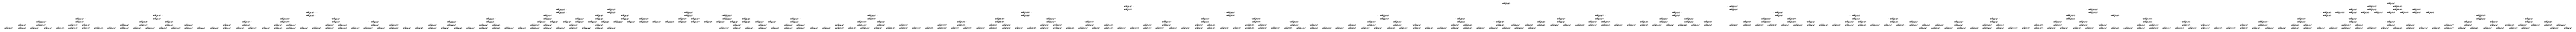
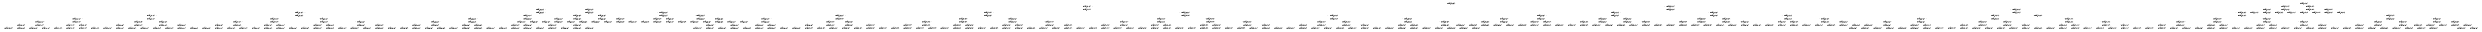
  digraph {
    n1 [label="Node{data=[9538, 9538]}"]
    n2 [label="Node{data=[7425, 7425]}"]
    n3 [label="Node{data=[9624, 9624]}"]
    n4 [label="Node{data=[3326, 3326]}"]
    n5 [label="Node{data=[9474, 9474]}"]
    n6 [label="Node{data=[9592, 9592]}"]
    n7 [label="Node{data=[9796, 9796]}"]
    n8 [label="Node{data=[3067, 3067]}"]
    n9 [label="Node{data=[3358, 3358]}"]
    n10 [label="Node{data=[9442, 9442]}"]
    n11 [label="Node{data=[9506, 9506]}"]
    n12 [label="Node{data=[1891, 1891]}"]
    n13 [label="Node{data=[3083, 3083]}"]
    n14 [label="Node{data=[5077, 5077]}"]
    n15 [label="Node{data=[1765, 1765]}"]
    n16 [label="Node{data=[2847, 2847]}"]
    n17 [label="Node{data=[3075, 3075]}"]
    n18 [label="Node{data=[3318, 3318]}"]
    n19 [label="Node{data=[1585, 1585]}"]
    n20 [label="Node{data=[1793, 1793]}"]
    n21 [label="Node{data=[2295, 2295]}"]
    n22 [label="Node{data=[3020, 3020]}"]
    n23 [label="Node{data=[1557, 1557]}"]
    n24 [label="Node{data=[1644, 1644]}"]
    n25 [label="Node{data=[1791, 1791]}"]
    n26 [label="Node{data=[1795, 1795]}"]
    n27 [label="Node{data=[1545, 1545]}"]
    n28 [label="Node{data=[1583, 1583]}"]
    n29 [label="Node{data=[1638, 1638]}"]
    n30 [label="Node{data=[1760, 1760]}"]
    n31 [label="Node{data=[1790, 1790]}"]
    n32 [label="Node{data=[1792, 1792]}"]
    n33 [label="Node{data=[1794, 1794]}"]
    n34 [label="Node{data=[1796, 1796]}"]
    n35 [label="Node{data=[2258, 2258]}"]
    n36 [label="Node{data=[2341, 2341]}"]
    n37 [label="Node{data=[3018, 3018]}"]
    n38 [label="Node{data=[3050, 3050]}"]
    n39 [label="Node{data=[1960, 1960]}"]
    n40 [label="Node{data=[2270, 2270]}"]
    n41 [label="Node{data=[2301, 2301]}"]
    n42 [label="Node{data=[2846, 2846]}"]
    n43 [label="Node{data=[3009, 3009]}"]
    n44 [label="Node{data=[3019, 3019]}"]
    n45 [label="Node{data=[3021, 3021]}"]
    n46 [label="Node{data=[3066, 3066]}"]
    n47 [label="Node{data=[3071, 3071]}"]
    n48 [label="Node{data=[3079, 3079]}"]
    n49 [label="Node{data=[3314, 3314]}"]
    n50 [label="Node{data=[3322, 3322]}"]
    n51 [label="Node{data=[3069, 3069]}"]
    n52 [label="Node{data=[3073, 3073]}"]
    n53 [label="Node{data=[3077, 3077]}"]
    n54 [label="Node{data=[3081, 3081]}"]
    n55 [label="Node{data=[3068, 3068]}"]
    n56 [label="Node{data=[3070, 3070]}"]
    n57 [label="Node{data=[3072, 3072]}"]
    n58 [label="Node{data=[3074, 3074]}"]
    n59 [label="Node{data=[3076, 3076]}"]
    n60 [label="Node{data=[3078, 3078]}"]
    n61 [label="Node{data=[3080, 3080]}"]
    n62 [label="Node{data=[3082, 3082]}"]
    n63 [label="Node{data=[3090, 3090]}"]
    n64 [label="Node{data=[3316, 3316]}"]
    n65 [label="Node{data=[3320, 3320]}"]
    n66 [label="Node{data=[3324, 3324]}"]
    n67 [label="Node{data=[3084, 3084]}"]
    n68 [label="Node{data=[3143, 3143]}"]
    n69 [label="Node{data=[3315, 3315]}"]
    n70 [label="Node{data=[3317, 3317]}"]
    n71 [label="Node{data=[3319, 3319]}"]
    n72 [label="Node{data=[3321, 3321]}"]
    n73 [label="Node{data=[3323, 3323]}"]
    n74 [label="Node{data=[3325, 3325]}"]
    n75 [label="Node{data=[3342, 3342]}"]
    n76 [label="Node{data=[3334, 3334]}"]
    n77 [label="Node{data=[3350, 3350]}"]
    n78 [label="Node{data=[3366, 3366]}"]
    n79 [label="Node{data=[5085, 5085]}"]
    n80 [label="Node{data=[3330, 3330]}"]
    n81 [label="Node{data=[3338, 3338]}"]
    n82 [label="Node{data=[3346, 3346]}"]
    n83 [label="Node{data=[3354, 3354]}"]
    n84 [label="Node{data=[3328, 3328]}"]
    n85 [label="Node{data=[3332, 3332]}"]
    n86 [label="Node{data=[3336, 3336]}"]
    n87 [label="Node{data=[3340, 3340]}"]
    n88 [label="Node{data=[3327, 3327]}"]
    n89 [label="Node{data=[3329, 3329]}"]
    n90 [label="Node{data=[3331, 3331]}"]
    n91 [label="Node{data=[3333, 3333]}"]
    n92 [label="Node{data=[3335, 3335]}"]
    n93 [label="Node{data=[3337, 3337]}"]
    n94 [label="Node{data=[3339, 3339]}"]
    n95 [label="Node{data=[3341, 3341]}"]
    n96 [label="Node{data=[3344, 3344]}"]
    n97 [label="Node{data=[3348, 3348]}"]
    n98 [label="Node{data=[3352, 3352]}"]
    n99 [label="Node{data=[3356, 3356]}"]
    n100 [label="Node{data=[3343, 3343]}"]
    n101 [label="Node{data=[3345, 3345]}"]
    n102 [label="Node{data=[3347, 3347]}"]
    n103 [label="Node{data=[3349, 3349]}"]
    n104 [label="Node{data=[3351, 3351]}"]
    n105 [label="Node{data=[3353, 3353]}"]
    n106 [label="Node{data=[3355, 3355]}"]
    n107 [label="Node{data=[3357, 3357]}"]
    n108 [label="Node{data=[3362, 3362]}"]
    n109 [label="Node{data=[3625, 3625]}"]
    n110 [label="Node{data=[5081, 5081]}"]
    n111 [label="Node{data=[5645, 5645]}"]
    n112 [label="Node{data=[3360, 3360]}"]
    n113 [label="Node{data=[3364, 3364]}"]
    n114 [label="Node{data=[3368, 3368]}"]
    n115 [label="Node{data=[5038, 5038]}"]
    n116 [label="Node{data=[3359, 3359]}"]
    n117 [label="Node{data=[3361, 3361]}"]
    n118 [label="Node{data=[3363, 3363]}"]
    n119 [label="Node{data=[3365, 3365]}"]
    n120 [label="Node{data=[3367, 3367]}"]
    n121 [label="Node{data=[3369, 3369]}"]
    n122 [label="Node{data=[3755, 3755]}"]
    n123 [label="Node{data=[5076, 5076]}"]
    n124 [label="Node{data=[5079, 5079]}"]
    n125 [label="Node{data=[5083, 5083]}"]
    n126 [label="Node{data=[5146, 5146]}"]
    n127 [label="Node{data=[5679, 5679]}"]
    n128 [label="Node{data=[5078, 5078]}"]
    n129 [label="Node{data=[5080, 5080]}"]
    n130 [label="Node{data=[5082, 5082]}"]
    n131 [label="Node{data=[5084, 5084]}"]
    n132 [label="Node{data=[5145, 5145]}"]
    n133 [label="Node{data=[5633, 5633]}"]
    n134 [label="Node{data=[5675, 5675]}"]
    n135 [label="Node{data=[6468, 6468]}"]
    n136 [label="Node{data=[8332, 8332]}"]
    n137 [label="Node{data=[9458, 9458]}"]
    n138 [label="Node{data=[9490, 9490]}"]
    n139 [label="Node{data=[9522, 9522]}"]
    n140 [label="Node{data=[8324, 8324]}"]
    n141 [label="Node{data=[9409, 9409]}"]
    n142 [label="Node{data=[9450, 9450]}"]
    n143 [label="Node{data=[9466, 9466]}"]
    n144 [label="Node{data=[8320, 8320]}"]
    n145 [label="Node{data=[8328, 8328]}"]
    n146 [label="Node{data=[9240, 9240]}"]
    n147 [label="Node{data=[9438, 9438]}"]
    n148 [label="Node{data=[8289, 8289]}"]
    n149 [label="Node{data=[8322, 8322]}"]
    n150 [label="Node{data=[8326, 8326]}"]
    n151 [label="Node{data=[8330, 8330]}"]
    n152 [label="Node{data=[7951, 7951]}"]
    n153 [label="Node{data=[8297, 8297]}"]
    n154 [label="Node{data=[8321, 8321]}"]
    n155 [label="Node{data=[8323, 8323]}"]
    n156 [label="Node{data=[8325, 8325]}"]
    n157 [label="Node{data=[8327, 8327]}"]
    n158 [label="Node{data=[8329, 8329]}"]
    n159 [label="Node{data=[8331, 8331]}"]
    n160 [label="Node{data=[8835, 8835]}"]
    n161 [label="Node{data=[9301, 9301]}"]
    n162 [label="Node{data=[9436, 9436]}"]
    n163 [label="Node{data=[9440, 9440]}"]
    n164 [label="Node{data=[8333, 8333]}"]
    n165 [label="Node{data=[8944, 8944]}"]
    n166 [label="Node{data=[9297, 9297]}"]
    n167 [label="Node{data=[9361, 9361]}"]
    n168 [label="Node{data=[9435, 9435]}"]
    n169 [label="Node{data=[9437, 9437]}"]
    n170 [label="Node{data=[9439, 9439]}"]
    n171 [label="Node{data=[9441, 9441]}"]
    n172 [label="Node{data=[9446, 9446]}"]
    n173 [label="Node{data=[9454, 9454]}"]
    n174 [label="Node{data=[9462, 9462]}"]
    n175 [label="Node{data=[9470, 9470]}"]
    n176 [label="Node{data=[9444, 9444]}"]
    n177 [label="Node{data=[9448, 9448]}"]
    n178 [label="Node{data=[9452, 9452]}"]
    n179 [label="Node{data=[9456, 9456]}"]
    n180 [label="Node{data=[9443, 9443]}"]
    n181 [label="Node{data=[9445, 9445]}"]
    n182 [label="Node{data=[9447, 9447]}"]
    n183 [label="Node{data=[9449, 9449]}"]
    n184 [label="Node{data=[9451, 9451]}"]
    n185 [label="Node{data=[9453, 9453]}"]
    n186 [label="Node{data=[9455, 9455]}"]
    n187 [label="Node{data=[9457, 9457]}"]
    n188 [label="Node{data=[9460, 9460]}"]
    n189 [label="Node{data=[9464, 9464]}"]
    n190 [label="Node{data=[9468, 9468]}"]
    n191 [label="Node{data=[9472, 9472]}"]
    n192 [label="Node{data=[9459, 9459]}"]
    n193 [label="Node{data=[9461, 9461]}"]
    n194 [label="Node{data=[9463, 9463]}"]
    n195 [label="Node{data=[9465, 9465]}"]
    n196 [label="Node{data=[9467, 9467]}"]
    n197 [label="Node{data=[9469, 9469]}"]
    n198 [label="Node{data=[9471, 9471]}"]
    n199 [label="Node{data=[9473, 9473]}"]
    n200 [label="Node{data=[9482, 9482]}"]
    n201 [label="Node{data=[9498, 9498]}"]
    n202 [label="Node{data=[9514, 9514]}"]
    n203 [label="Node{data=[9530, 9530]}"]
    n204 [label="Node{data=[9478, 9478]}"]
    n205 [label="Node{data=[9486, 9486]}"]
    n206 [label="Node{data=[9494, 9494]}"]
    n207 [label="Node{data=[9502, 9502]}"]
    n208 [label="Node{data=[9476, 9476]}"]
    n209 [label="Node{data=[9480, 9480]}"]
    n210 [label="Node{data=[9484, 9484]}"]
    n211 [label="Node{data=[9488, 9488]}"]
    n212 [label="Node{data=[9475, 9475]}"]
    n213 [label="Node{data=[9477, 9477]}"]
    n214 [label="Node{data=[9479, 9479]}"]
    n215 [label="Node{data=[9481, 9481]}"]
    n216 [label="Node{data=[9483, 9483]}"]
    n217 [label="Node{data=[9485, 9485]}"]
    n218 [label="Node{data=[9487, 9487]}"]
    n219 [label="Node{data=[9489, 9489]}"]
    n220 [label="Node{data=[9492, 9492]}"]
    n221 [label="Node{data=[9496, 9496]}"]
    n222 [label="Node{data=[9500, 9500]}"]
    n223 [label="Node{data=[9504, 9504]}"]
    n224 [label="Node{data=[9491, 9491]}"]
    n225 [label="Node{data=[9493, 9493]}"]
    n226 [label="Node{data=[9495, 9495]}"]
    n227 [label="Node{data=[9497, 9497]}"]
    n228 [label="Node{data=[9499, 9499]}"]
    n229 [label="Node{data=[9501, 9501]}"]
    n230 [label="Node{data=[9503, 9503]}"]
    n231 [label="Node{data=[9505, 9505]}"]
    n232 [label="Node{data=[9510, 9510]}"]
    n233 [label="Node{data=[9518, 9518]}"]
    n234 [label="Node{data=[9526, 9526]}"]
    n235 [label="Node{data=[9534, 9534]}"]
    n236 [label="Node{data=[9508, 9508]}"]
    n237 [label="Node{data=[9512, 9512]}"]
    n238 [label="Node{data=[9516, 9516]}"]
    n239 [label="Node{data=[9520, 9520]}"]
    n240 [label="Node{data=[9507, 9507]}"]
    n241 [label="Node{data=[9509, 9509]}"]
    n242 [label="Node{data=[9511, 9511]}"]
    n243 [label="Node{data=[9513, 9513]}"]
    n244 [label="Node{data=[9515, 9515]}"]
    n245 [label="Node{data=[9517, 9517]}"]
    n246 [label="Node{data=[9519, 9519]}"]
    n247 [label="Node{data=[9521, 9521]}"]
    n248 [label="Node{data=[9524, 9524]}"]
    n249 [label="Node{data=[9528, 9528]}"]
    n250 [label="Node{data=[9532, 9532]}"]
    n251 [label="Node{data=[9536, 9536]}"]
    n252 [label="Node{data=[9523, 9523]}"]
    n253 [label="Node{data=[9525, 9525]}"]
    n254 [label="Node{data=[9527, 9527]}"]
    n255 [label="Node{data=[9529, 9529]}"]
    n256 [label="Node{data=[9531, 9531]}"]
    n257 [label="Node{data=[9533, 9533]}"]
    n258 [label="Node{data=[9535, 9535]}"]
    n259 [label="Node{data=[9537, 9537]}"]
    n260 [label="Node{data=[9576, 9576]}"]
    n261 [label="Node{data=[9608, 9608]}"]
    n262 [label="Node{data=[9764, 9764]}"]
    n263 [label="Node{data=[9828, 9828]}"]
    n264 [label="Node{data=[9568, 9568]}"]
    n265 [label="Node{data=[9584, 9584]}"]
    n266 [label="Node{data=[9600, 9600]}"]
    n267 [label="Node{data=[9616, 9616]}"]
    n268 [label="Node{data=[9564, 9564]}"]
    n269 [label="Node{data=[9572, 9572]}"]
    n270 [label="Node{data=[9580, 9580]}"]
    n271 [label="Node{data=[9588, 9588]}"]
    n272 [label="Node{data=[9562, 9562]}"]
    n273 [label="Node{data=[9566, 9566]}"]
    n274 [label="Node{data=[9570, 9570]}"]
    n275 [label="Node{data=[9574, 9574]}"]
    n276 [label="Node{data=[9539, 9539]}"]
    n277 [label="Node{data=[9563, 9563]}"]
    n278 [label="Node{data=[9565, 9565]}"]
    n279 [label="Node{data=[9567, 9567]}"]
    n280 [label="Node{data=[9569, 9569]}"]
    n281 [label="Node{data=[9571, 9571]}"]
    n282 [label="Node{data=[9573, 9573]}"]
    n283 [label="Node{data=[9575, 9575]}"]
    n284 [label="Node{data=[9578, 9578]}"]
    n285 [label="Node{data=[9582, 9582]}"]
    n286 [label="Node{data=[9586, 9586]}"]
    n287 [label="Node{data=[9590, 9590]}"]
    n288 [label="Node{data=[9577, 9577]}"]
    n289 [label="Node{data=[9579, 9579]}"]
    n290 [label="Node{data=[9581, 9581]}"]
    n291 [label="Node{data=[9583, 9583]}"]
    n292 [label="Node{data=[9585, 9585]}"]
    n293 [label="Node{data=[9587, 9587]}"]
    n294 [label="Node{data=[9589, 9589]}"]
+   n295 [label="Node{data=[9591, 9591]}"]
    n296 [label="Node{data=[9596, 9596]}"]
    n297 [label="Node{data=[9604, 9604]}"]
    n298 [label="Node{data=[9612, 9612]}"]
    n299 [label="Node{data=[9620, 9620]}"]
    n300 [label="Node{data=[9594, 9594]}"]
    n301 [label="Node{data=[9598, 9598]}"]
    n302 [label="Node{data=[9602, 9602]}"]
    n303 [label="Node{data=[9606, 9606]}"]
    n304 [label="Node{data=[9593, 9593]}"]
    n305 [label="Node{data=[9595, 9595]}"]
    n306 [label="Node{data=[9597, 9597]}"]
    n307 [label="Node{data=[9599, 9599]}"]
    n308 [label="Node{data=[9601, 9601]}"]
    n309 [label="Node{data=[9603, 9603]}"]
    n310 [label="Node{data=[9605, 9605]}"]
    n311 [label="Node{data=[9607, 9607]}"]
    n312 [label="Node{data=[9610, 9610]}"]
    n313 [label="Node{data=[9614, 9614]}"]
    n314 [label="Node{data=[9618, 9618]}"]
    n315 [label="Node{data=[9622, 9622]}"]
    n316 [label="Node{data=[9609, 9609]}"]
    n317 [label="Node{data=[9611, 9611]}"]
    n318 [label="Node{data=[9613, 9613]}"]
    n319 [label="Node{data=[9615, 9615]}"]
    n320 [label="Node{data=[9617, 9617]}"]
    n321 [label="Node{data=[9619, 9619]}"]
    n322 [label="Node{data=[9621, 9621]}"]
    n323 [label="Node{data=[9623, 9623]}"]
    n324 [label="Node{data=[9748, 9748]}"]
    n325 [label="Node{data=[9780, 9780]}"]
    n326 [label="Node{data=[9812, 9812]}"]
    n327 [label="Node{data=[9844, 9844]}"]
    n328 [label="Node{data=[9632, 9632]}"]
    n329 [label="Node{data=[9756, 9756]}"]
    n330 [label="Node{data=[9772, 9772]}"]
    n331 [label="Node{data=[9628, 9628]}"]
    n332 [label="Node{data=[9636, 9636]}"]
    n333 [label="Node{data=[9752, 9752]}"]
    n334 [label="Node{data=[9760, 9760]}"]
    n335 [label="Node{data=[9626, 9626]}"]
    n336 [label="Node{data=[9630, 9630]}"]
    n337 [label="Node{data=[9634, 9634]}"]
    n338 [label="Node{data=[9710, 9710]}"]
    n339 [label="Node{data=[9625, 9625]}"]
    n340 [label="Node{data=[9627, 9627]}"]
    n341 [label="Node{data=[9629, 9629]}"]
    n342 [label="Node{data=[9631, 9631]}"]
    n343 [label="Node{data=[9633, 9633]}"]
    n344 [label="Node{data=[9635, 9635]}"]
    n345 [label="Node{data=[9637, 9637]}"]
    n346 [label="Node{data=[9747, 9747]}"]
    n347 [label="Node{data=[9750, 9750]}"]
    n348 [label="Node{data=[9754, 9754]}"]
    n349 [label="Node{data=[9758, 9758]}"]
    n350 [label="Node{data=[9762, 9762]}"]
    n351 [label="Node{data=[9749, 9749]}"]
    n352 [label="Node{data=[9751, 9751]}"]
    n353 [label="Node{data=[9753, 9753]}"]
    n354 [label="Node{data=[9755, 9755]}"]
    n355 [label="Node{data=[9757, 9757]}"]
    n356 [label="Node{data=[9759, 9759]}"]
    n357 [label="Node{data=[9761, 9761]}"]
    n358 [label="Node{data=[9763, 9763]}"]
    n359 [label="Node{data=[9768, 9768]}"]
    n360 [label="Node{data=[9776, 9776]}"]
    n361 [label="Node{data=[9788, 9788]}"]
    n362 [label="Node{data=[9784, 9784]}"]
    n363 [label="Node{data=[9792, 9792]}"]
    n364 [label="Node{data=[9766, 9766]}"]
    n365 [label="Node{data=[9770, 9770]}"]
    n366 [label="Node{data=[9774, 9774]}"]
    n367 [label="Node{data=[9778, 9778]}"]
    n368 [label="Node{data=[9765, 9765]}"]
    n369 [label="Node{data=[9767, 9767]}"]
    n370 [label="Node{data=[9769, 9769]}"]
    n371 [label="Node{data=[9771, 9771]}"]
    n372 [label="Node{data=[9773, 9773]}"]
    n373 [label="Node{data=[9775, 9775]}"]
    n374 [label="Node{data=[9777, 9777]}"]
    n375 [label="Node{data=[9779, 9779]}"]
    n376 [label="Node{data=[9782, 9782]}"]
    n377 [label="Node{data=[9786, 9786]}"]
    n378 [label="Node{data=[9790, 9790]}"]
    n379 [label="Node{data=[9794, 9794]}"]
    n380 [label="Node{data=[9781, 9781]}"]
    n381 [label="Node{data=[9783, 9783]}"]
    n382 [label="Node{data=[9785, 9785]}"]
    n383 [label="Node{data=[9787, 9787]}"]
    n384 [label="Node{data=[9789, 9789]}"]
    n385 [label="Node{data=[9791, 9791]}"]
    n386 [label="Node{data=[9793, 9793]}"]
    n387 [label="Node{data=[9795, 9795]}"]
    n388 [label="Node{data=[9804, 9804]}"]
    n389 [label="Node{data=[9820, 9820]}"]
    n390 [label="Node{data=[9836, 9836]}"]
    n391 [label="Node{data=[9848, 9848]}"]
    n392 [label="Node{data=[9800, 9800]}"]
    n393 [label="Node{data=[9808, 9808]}"]
    n394 [label="Node{data=[9816, 9816]}"]
    n395 [label="Node{data=[9824, 9824]}"]
    n396 [label="Node{data=[9798, 9798]}"]
    n397 [label="Node{data=[9802, 9802]}"]
    n398 [label="Node{data=[9806, 9806]}"]
    n399 [label="Node{data=[9810, 9810]}"]
    n400 [label="Node{data=[9797, 9797]}"]
    n401 [label="Node{data=[9799, 9799]}"]
    n402 [label="Node{data=[9801, 9801]}"]
    n403 [label="Node{data=[9803, 9803]}"]
    n404 [label="Node{data=[9805, 9805]}"]
    n405 [label="Node{data=[9807, 9807]}"]
    n406 [label="Node{data=[9809, 9809]}"]
    n407 [label="Node{data=[9811, 9811]}"]
    n408 [label="Node{data=[9814, 9814]}"]
    n409 [label="Node{data=[9818, 9818]}"]
    n410 [label="Node{data=[9822, 9822]}"]
    n411 [label="Node{data=[9826, 9826]}"]
    n412 [label="Node{data=[9813, 9813]}"]
    n413 [label="Node{data=[9815, 9815]}"]
    n414 [label="Node{data=[9817, 9817]}"]
    n415 [label="Node{data=[9819, 9819]}"]
    n416 [label="Node{data=[9821, 9821]}"]
    n417 [label="Node{data=[9823, 9823]}"]
    n418 [label="Node{data=[9825, 9825]}"]
    n419 [label="Node{data=[9827, 9827]}"]
    n420 [label="Node{data=[9832, 9832]}"]
    n421 [label="Node{data=[9840, 9840]}"]
    n422 [label="Node{data=[9846, 9846]}"]
    n423 [label="Node{data=[9850, 9850]}"]
    n424 [label="Node{data=[9830, 9830]}"]
    n425 [label="Node{data=[9834, 9834]}"]
    n426 [label="Node{data=[9838, 9838]}"]
    n427 [label="Node{data=[9842, 9842]}"]
    n428 [label="Node{data=[9829, 9829]}"]
    n429 [label="Node{data=[9831, 9831]}"]
    n430 [label="Node{data=[9833, 9833]}"]
    n431 [label="Node{data=[9835, 9835]}"]
    n432 [label="Node{data=[9837, 9837]}"]
    n433 [label="Node{data=[9839, 9839]}"]
    n434 [label="Node{data=[9841, 9841]}"]
    n435 [label="Node{data=[9843, 9843]}"]
    n436 [label="Node{data=[9845, 9845]}"]
    n437 [label="Node{data=[9847, 9847]}"]
    n438 [label="Node{data=[9849, 9849]}"]
    n439 [label="Node{data=[9852, 9852]}"]
    n440 [label="Node{data=[9851, 9851]}"]
    n441 [label="Node{data=[9853, 9853]}"]
    n1 -> n2
    n1 -> n3
    n2 -> n4
    n2 -> n5
    n3 -> n6
    n3 -> n7
    n4 -> n8
    n4 -> n9
    n5 -> n10
    n5 -> n11
    n6 -> n260
    n6 -> n261
    n7 -> n262
    n7 -> n263
    n8 -> n12
    n8 -> n13
    n9 -> n14
    n10 -> n136
    n10 -> n137
    n11 -> n138
    n11 -> n139
    n12 -> n15
    n12 -> n16
    n13 -> n17
    n13 -> n18
    n14 -> n78
    n14 -> n79
    n15 -> n19
    n15 -> n20
    n16 -> n21
    n16 -> n22
    n17 -> n47
    n17 -> n48
    n18 -> n49
    n18 -> n50
    n19 -> n23
    n19 -> n24
    n20 -> n25
    n20 -> n26
    n21 -> n35
    n21 -> n36
    n22 -> n37
    n22 -> n38
    n23 -> n27
    n23 -> n28
    n24 -> n29
    n24 -> n30
    n25 -> n31
    n25 -> n32
    n26 -> n33
    n26 -> n34
    n35 -> n39
    n35 -> n40
    n36 -> n41
    n36 -> n42
    n37 -> n43
    n37 -> n44
    n38 -> n45
    n38 -> n46
    n47 -> n51
    n47 -> n52
    n48 -> n53
    n48 -> n54
    n49 -> n63
    n49 -> n64
    n50 -> n65
    n50 -> n66
    n51 -> n55
    n51 -> n56
    n52 -> n57
    n52 -> n58
    n53 -> n59
    n53 -> n60
    n54 -> n61
    n54 -> n62
    n63 -> n67
    n63 -> n68
    n64 -> n69
    n64 -> n70
    n65 -> n71
    n65 -> n72
    n66 -> n73
    n66 -> n74
    n75 -> n9
    n75 -> n76
    n75 -> n77
    n76 -> n80
    n76 -> n81
    n77 -> n82
    n77 -> n83
    n78 -> n108
    n78 -> n109
    n79 -> n110
    n79 -> n111
    n80 -> n84
    n80 -> n85
    n81 -> n86
    n81 -> n87
    n82 -> n96
    n82 -> n97
    n83 -> n98
    n83 -> n99
    n84 -> n88
    n84 -> n89
    n85 -> n90
    n85 -> n91
    n86 -> n92
    n86 -> n93
    n87 -> n94
    n87 -> n95
    n96 -> n100
    n96 -> n101
    n97 -> n102
    n97 -> n103
    n98 -> n104
    n98 -> n105
    n99 -> n106
    n99 -> n107
    n108 -> n112
    n108 -> n113
    n109 -> n114
    n109 -> n115
    n110 -> n124
    n110 -> n125
    n111 -> n126
    n111 -> n127
    n112 -> n116
    n112 -> n117
    n113 -> n118
    n113 -> n119
    n114 -> n120
    n114 -> n121
    n115 -> n122
    n115 -> n123
    n124 -> n128
    n124 -> n129
    n125 -> n130
    n125 -> n131
    n126 -> n132
    n126 -> n133
    n127 -> n134
    n127 -> n135
    n136 -> n140
    n136 -> n141
    n137 -> n142
    n137 -> n143
    n138 -> n200
    n138 -> n201
    n139 -> n202
    n139 -> n203
    n140 -> n144
    n140 -> n145
    n141 -> n146
    n141 -> n147
    n142 -> n172
    n142 -> n173
    n143 -> n174
    n143 -> n175
    n144 -> n148
    n144 -> n149
    n145 -> n150
    n145 -> n151
    n146 -> n160
    n146 -> n161
    n147 -> n162
    n147 -> n163
    n148 -> n152
    n148 -> n153
    n149 -> n154
    n149 -> n155
    n150 -> n156
    n150 -> n157
    n151 -> n158
    n151 -> n159
    n160 -> n164
    n160 -> n165
    n161 -> n166
    n161 -> n167
    n162 -> n168
    n162 -> n169
    n163 -> n170
    n163 -> n171
    n172 -> n176
    n172 -> n177
    n173 -> n178
    n173 -> n179
    n174 -> n188
    n174 -> n189
    n175 -> n190
    n175 -> n191
    n176 -> n180
    n176 -> n181
    n177 -> n182
    n177 -> n183
    n178 -> n184
    n178 -> n185
    n179 -> n186
    n179 -> n187
    n188 -> n192
    n188 -> n193
    n189 -> n194
    n189 -> n195
    n190 -> n196
    n190 -> n197
    n191 -> n198
    n191 -> n199
    n200 -> n204
    n200 -> n205
    n201 -> n206
    n201 -> n207
    n202 -> n232
    n202 -> n233
    n203 -> n234
    n203 -> n235
    n204 -> n208
    n204 -> n209
    n205 -> n210
    n205 -> n211
    n206 -> n220
    n206 -> n221
    n207 -> n222
    n207 -> n223
    n208 -> n212
    n208 -> n213
    n209 -> n214
    n209 -> n215
    n210 -> n216
    n210 -> n217
    n211 -> n218
    n211 -> n219
    n220 -> n224
    n220 -> n225
    n221 -> n226
    n221 -> n227
    n222 -> n228
    n222 -> n229
    n223 -> n230
    n223 -> n231
    n232 -> n236
    n232 -> n237
    n233 -> n238
    n233 -> n239
    n234 -> n248
    n234 -> n249
    n235 -> n250
    n235 -> n251
    n236 -> n240
    n236 -> n241
    n237 -> n242
    n237 -> n243
    n238 -> n244
    n238 -> n245
    n239 -> n246
    n239 -> n247
    n248 -> n252
    n248 -> n253
    n249 -> n254
    n249 -> n255
    n250 -> n256
    n250 -> n257
    n251 -> n258
    n251 -> n259
    n260 -> n264
    n260 -> n265
    n261 -> n266
    n261 -> n267
    n262 -> n324
    n262 -> n325
    n263 -> n326
    n263 -> n327
    n264 -> n268
    n264 -> n269
    n265 -> n270
    n265 -> n271
    n266 -> n296
    n266 -> n297
    n267 -> n298
    n267 -> n299
    n268 -> n272
    n268 -> n273
    n269 -> n274
    n269 -> n275
    n270 -> n284
    n270 -> n285
    n271 -> n286
    n271 -> n287
    n272 -> n276
    n272 -> n277
    n273 -> n278
    n273 -> n279
    n274 -> n280
    n274 -> n281
    n275 -> n282
    n275 -> n283
    n284 -> n288
    n284 -> n289
    n285 -> n290
    n285 -> n291
    n286 -> n292
    n286 -> n293
    n287 -> n294
+   n287 -> n295
    n296 -> n300
    n296 -> n301
    n297 -> n302
    n297 -> n303
    n298 -> n312
    n298 -> n313
    n299 -> n314
    n299 -> n315
    n300 -> n304
    n300 -> n305
    n301 -> n306
    n301 -> n307
    n302 -> n308
    n302 -> n309
    n303 -> n310
    n303 -> n311
    n312 -> n316
    n312 -> n317
    n313 -> n318
    n313 -> n319
    n314 -> n320
    n314 -> n321
    n315 -> n322
    n315 -> n323
    n324 -> n328
    n324 -> n329
    n325 -> n330
    n326 -> n388
    n326 -> n389
    n327 -> n390
    n327 -> n391
    n328 -> n331
    n328 -> n332
    n329 -> n333
    n329 -> n334
    n330 -> n359
    n330 -> n360
    n331 -> n335
    n331 -> n336
    n332 -> n337
    n332 -> n338
    n333 -> n347
    n333 -> n348
    n334 -> n349
    n334 -> n350
    n335 -> n339
    n335 -> n340
    n336 -> n341
    n336 -> n342
    n337 -> n343
    n337 -> n344
    n338 -> n345
    n338 -> n346
    n347 -> n351
    n347 -> n352
    n348 -> n353
    n348 -> n354
    n349 -> n355
    n349 -> n356
    n350 -> n357
    n350 -> n358
    n359 -> n364
    n359 -> n365
    n360 -> n366
    n360 -> n367
    n361 -> n362
    n361 -> n363
    n362 -> n376
    n362 -> n377
    n363 -> n378
    n363 -> n379
    n364 -> n368
    n364 -> n369
    n365 -> n370
    n365 -> n371
    n366 -> n372
    n366 -> n373
    n367 -> n374
    n367 -> n375
    n376 -> n380
    n376 -> n381
    n377 -> n382
    n377 -> n383
    n378 -> n384
    n378 -> n385
    n379 -> n386
    n379 -> n387
    n388 -> n392
    n388 -> n393
    n389 -> n394
    n389 -> n395
    n390 -> n420
    n390 -> n421
    n391 -> n422
    n391 -> n423
    n392 -> n396
    n392 -> n397
    n393 -> n398
    n393 -> n399
    n394 -> n408
    n394 -> n409
    n395 -> n410
    n395 -> n411
    n396 -> n400
    n396 -> n401
    n397 -> n402
    n397 -> n403
    n398 -> n404
    n398 -> n405
    n399 -> n406
    n399 -> n407
    n408 -> n412
    n408 -> n413
    n409 -> n414
    n409 -> n415
    n410 -> n416
    n410 -> n417
    n411 -> n418
    n411 -> n419
    n420 -> n424
    n420 -> n425
    n421 -> n426
    n421 -> n427
    n422 -> n436
    n422 -> n437
    n423 -> n438
    n423 -> n439
    n424 -> n428
    n424 -> n429
    n425 -> n430
    n425 -> n431
    n426 -> n432
    n426 -> n433
    n427 -> n434
    n427 -> n435
    n439 -> n440
    n439 -> n441
  }
